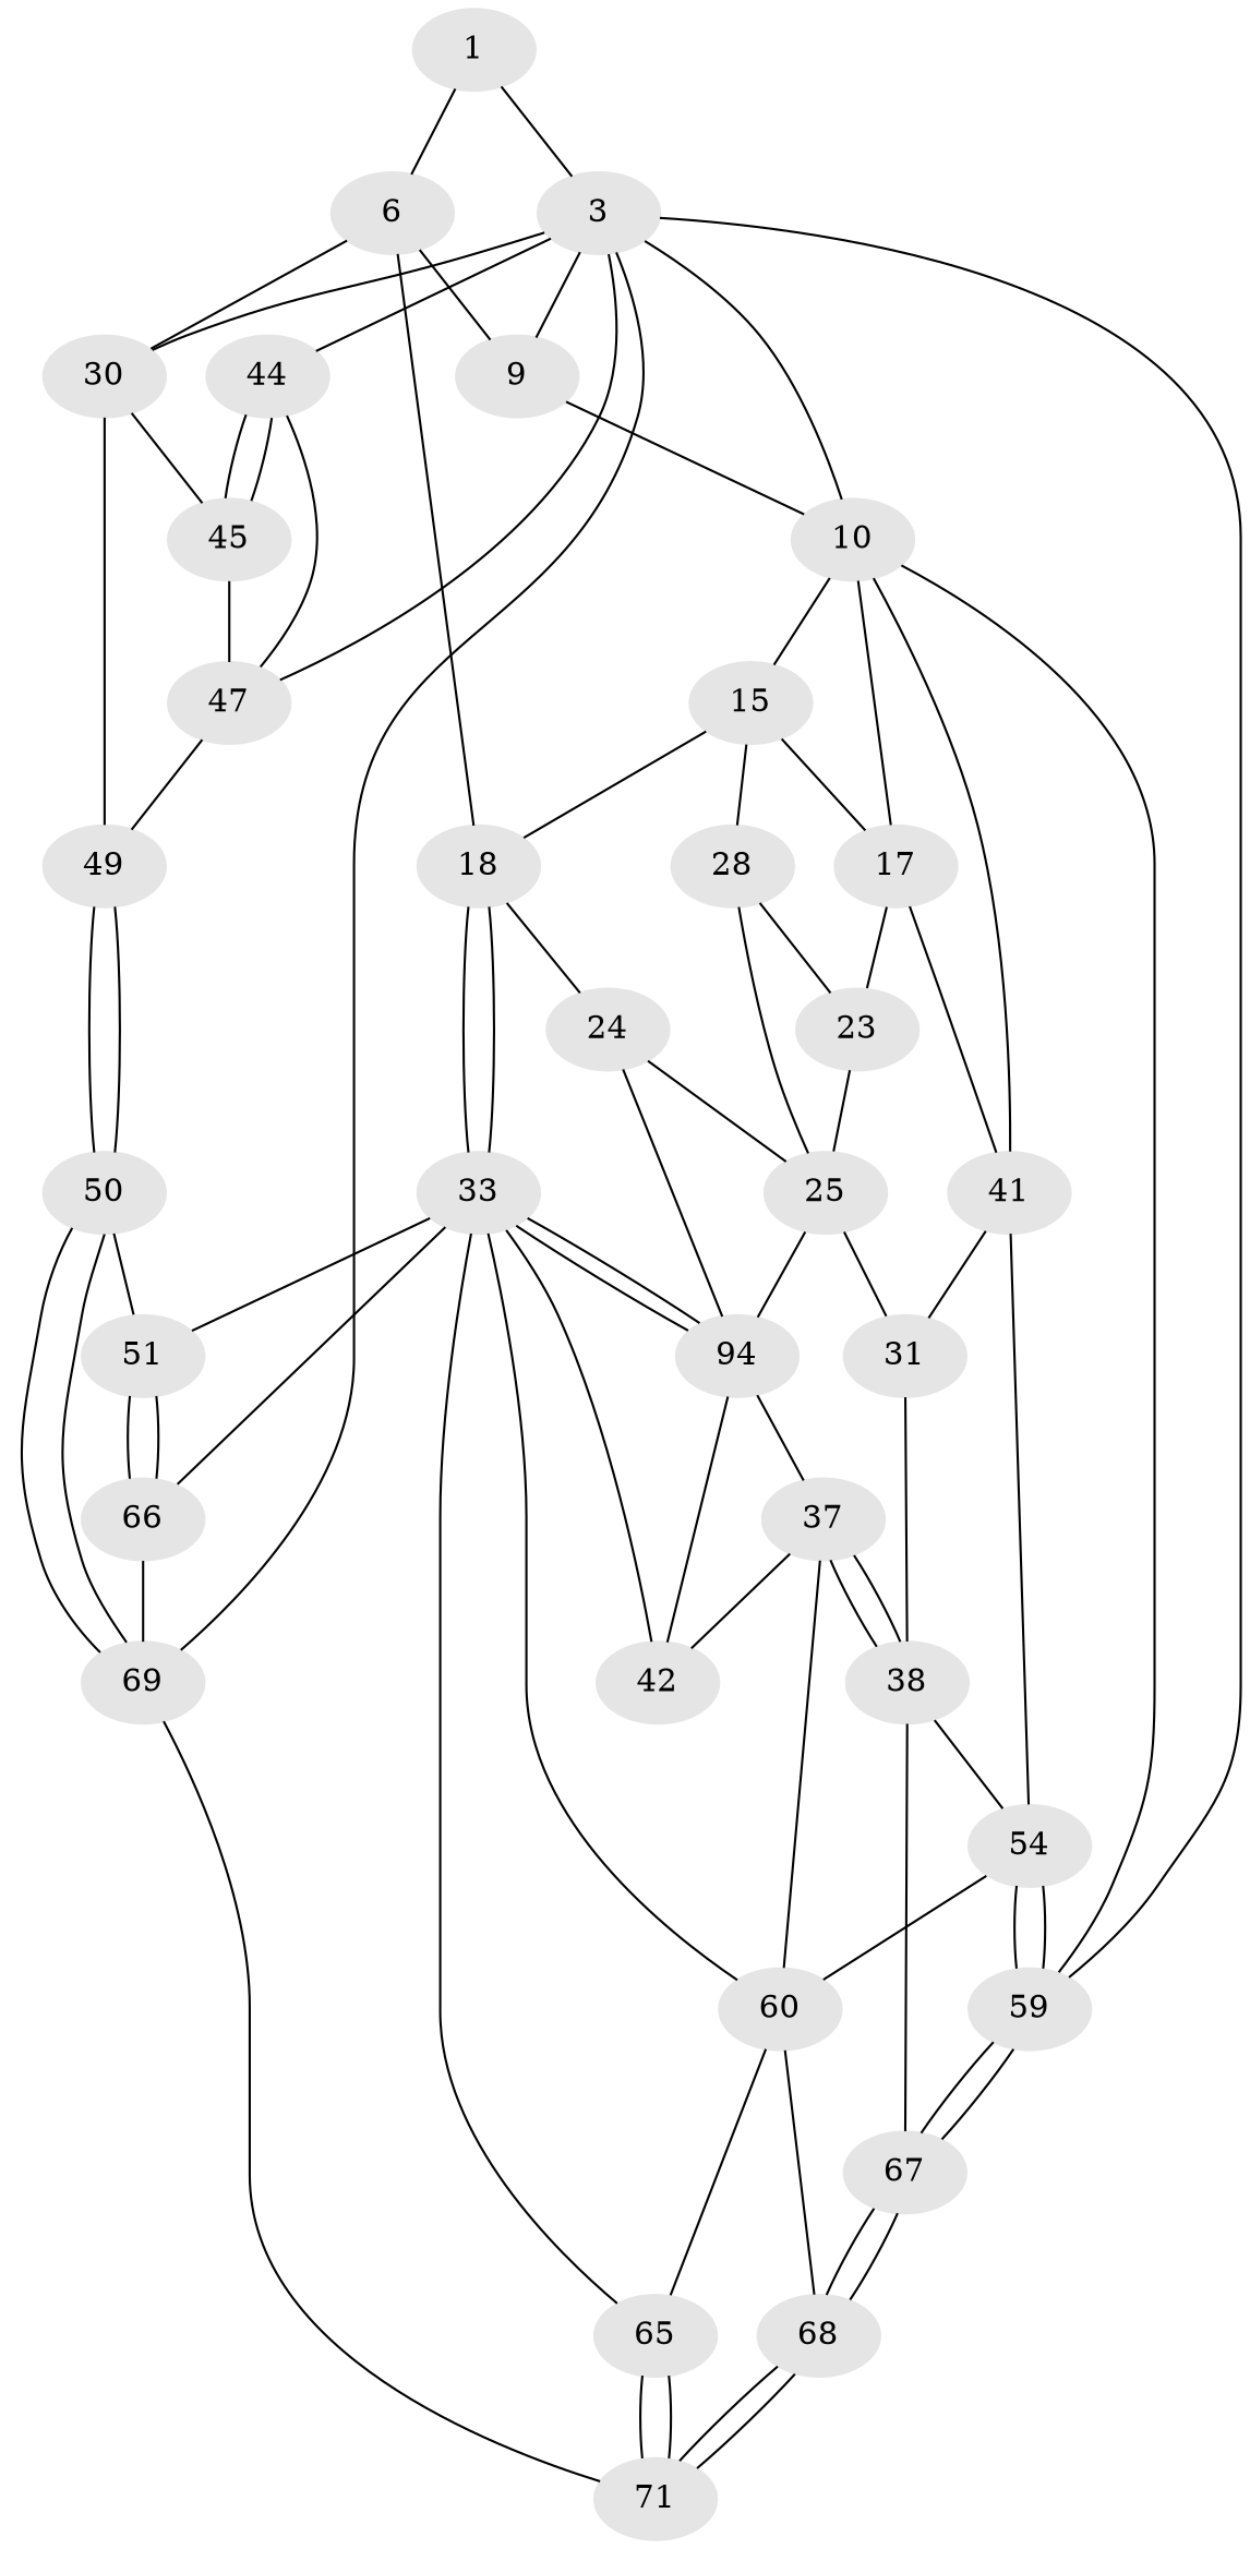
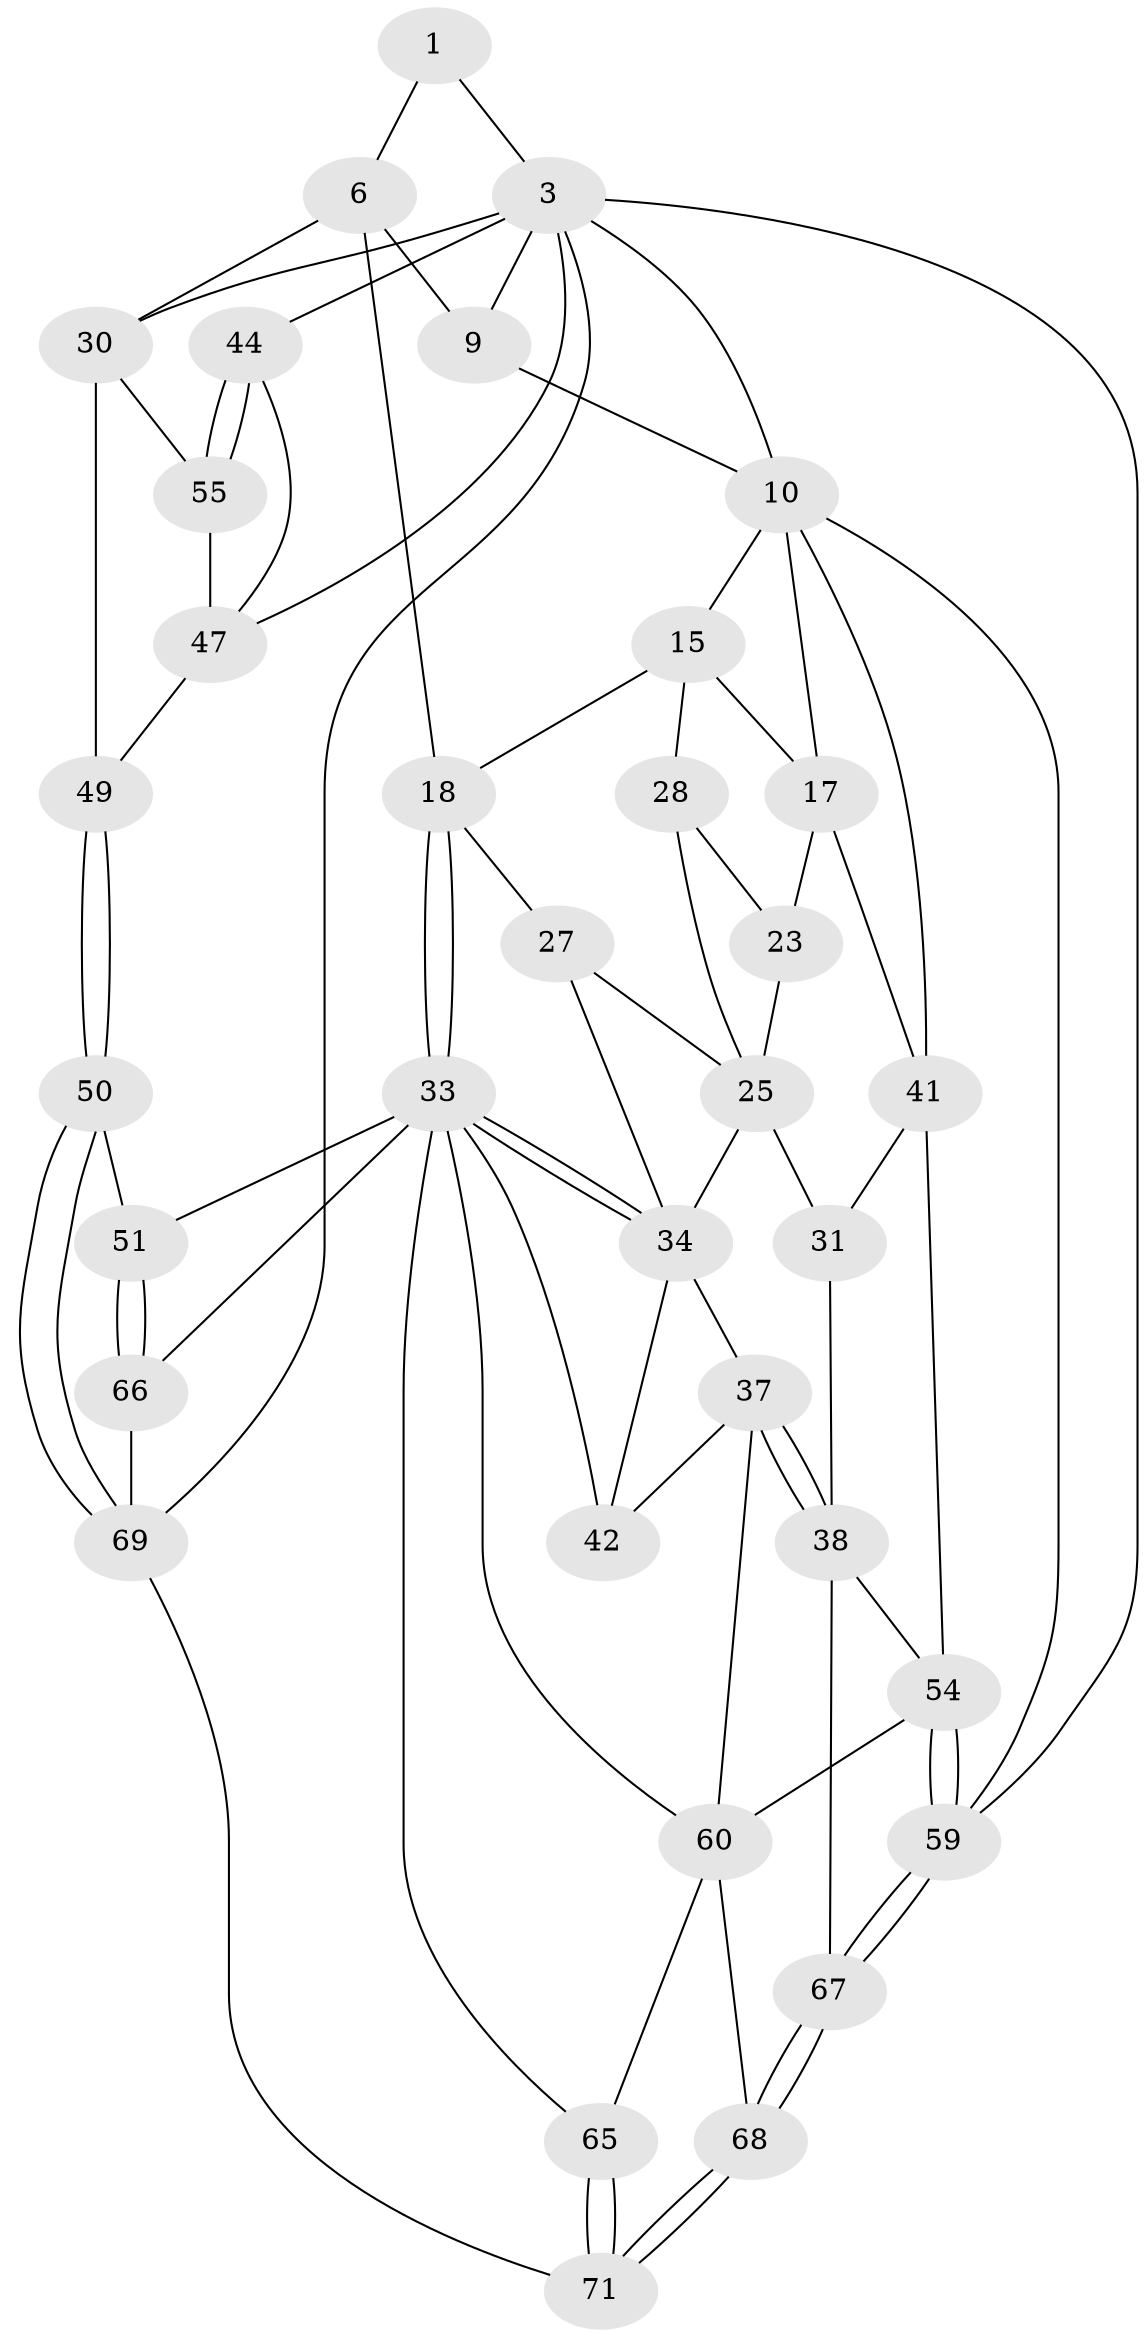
  graph {
    node [color=gray90 style=filled]
    1 [super="+5+2"]
    3 [super="+4+46+29"]
    6 [super="+7"]
    9
    10 [super="+11+13"]
    30 [super="+40"]
    44 [super="+48"]
    47 [super="+58"]
    59
    69 [super="+70"]
    18 [super="+19"]
    15 [super="+16"]
    17 [super="+20"]
    n14 [label=41 super="+32"]
-   45 [super="+57"]
+   45 [super="+57" label=55]
    49
    67
    71
-   24
+   24 [label=27]
    33 [super="+52"]
    n21 [label=28]
    23
    31 [super="+39"]
    54
    25 [super="+26"]
-   34 [super="+35" label=94]
+   34 [super="+35"]
    42
    51
    60 [super="+61"]
    65
    66
    38 [super="+53"]
    37 [super="+43"]
    50
    68
    1 -- 3
    1 -- 6
    3 -- 9
    3 -- 10
    3 -- 30
    3 -- 44
    3 -- 47
    3 -- 59
    3 -- 69
    6 -- 9
    6 -- 30 [weight=2]
    6 -- 18
    9 -- 10
    10 -- 59
    10 -- 15
    10 -- 17
    10 -- n14
    30 -- 45
    30 -- 49
    44 -- 47
    44 -- 45 [weight=2]
    44 -- 45
    47 -- 49
    59 -- 67
    59 -- 67
    69 -- 71
    18 -- 24
    18 -- 33
    18 -- 33
    15 -- 18
    15 -- 17
    15 -- n21
    17 -- n14
    17 -- 23
    n14 -- 31
    n14 -- 54
    45 -- 47
    49 -- 50
    49 -- 50
    67 -- 68
    67 -- 68
    24 -- 25
    24 -- 34
    33 -- 34
    33 -- 34
    33 -- 42
    33 -- 51
    33 -- 60
    33 -- 65
    33 -- 66
    n21 -- 23
    n21 -- 25
    23 -- 25
    31 -- 38
    54 -- 59
    54 -- 59
    54 -- 60
    25 -- 31 [weight=2]
    25 -- 34
    34 -- 42
    34 -- 37
    51 -- 66
    51 -- 66
    60 -- 65
    60 -- 68
    65 -- 71
    65 -- 71
    66 -- 69
    38 -- 67
    38 -- 54
    37 -- 42
    37 -- 60
    37 -- 38
    37 -- 38
    50 -- 69
    50 -- 69
    50 -- 51
    68 -- 71
    68 -- 71
  }
